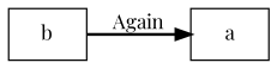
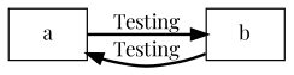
  digraph {
    rankdir=LR
    fontname="Playfair Display"
    node [shape=box color=black fontname="Playfair Display"]
    edge [style=bold fontname="Playfair Display"]
    a
    b
-   b -> a [label=Again]
+   a -> b [label=Testing]
+   b -> a [label=Testing]
  }
